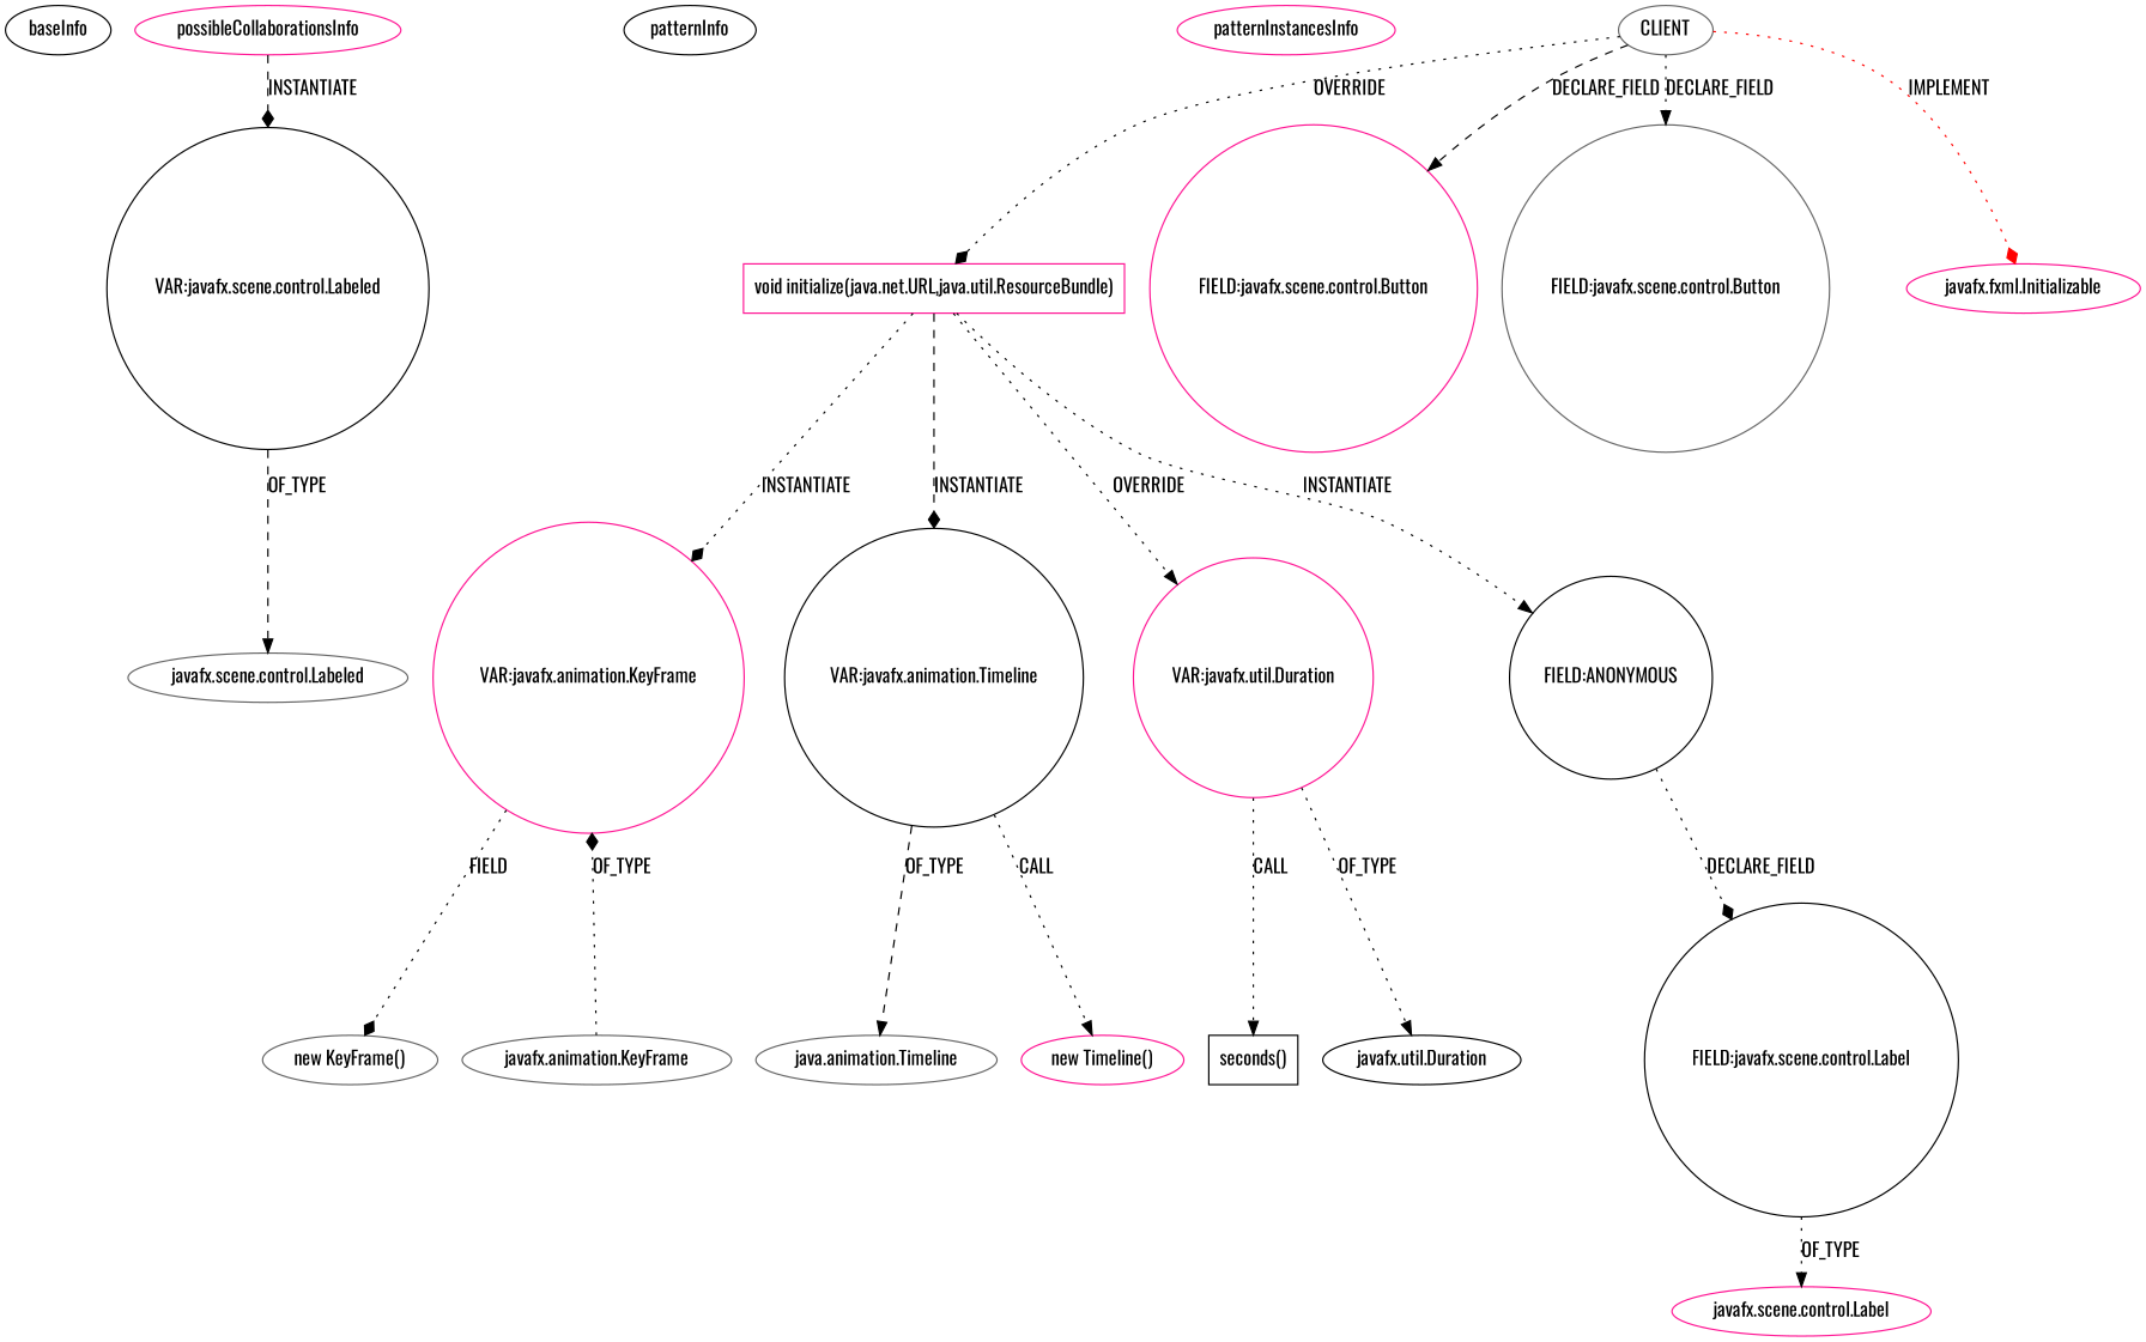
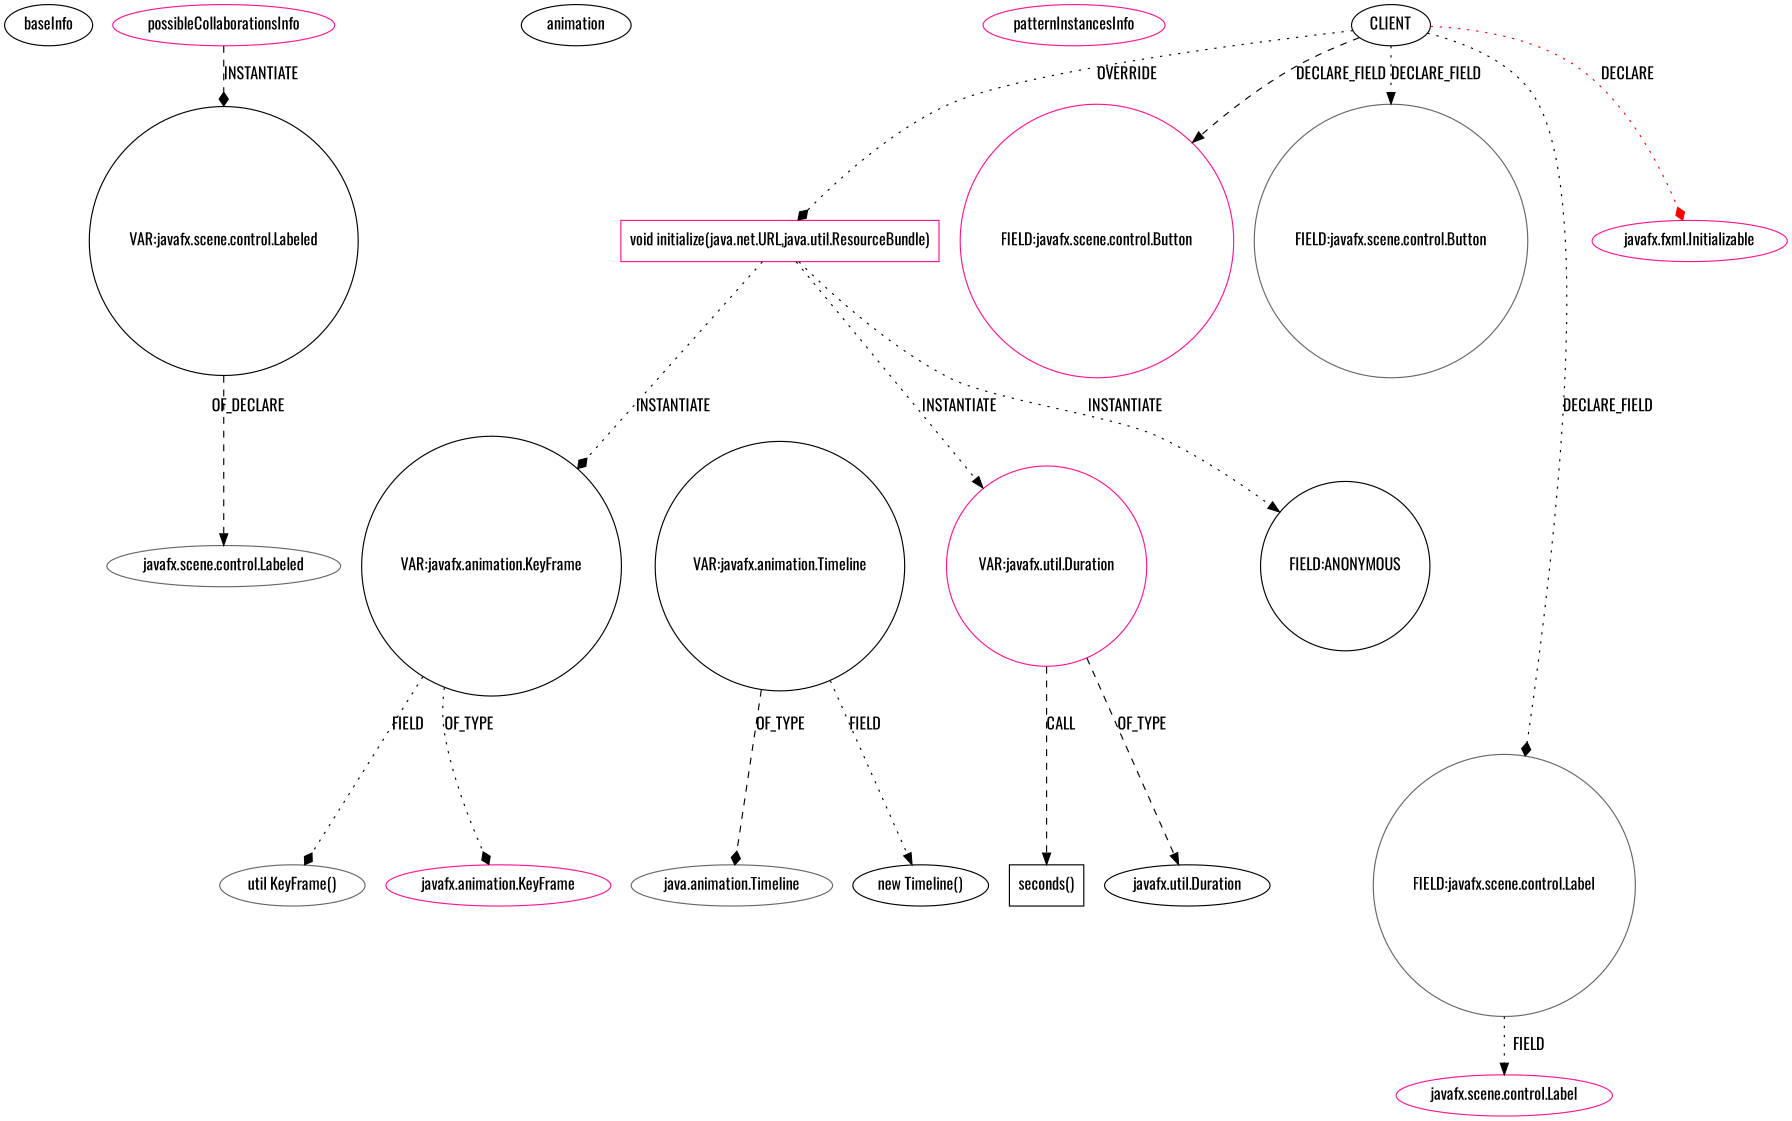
  digraph {
    fontname=Oswald
    node [color=black fontname=Oswald isFrameworkType=false vertexType=VARIABLE_EXPRESION]
    edge [arrowhead=diamond fontname=Oswald style=dotted]
    baseInfo [category=pattern graphId=626 isAnonymous=false possibleRelation=false isFrameworkType="" vertexType=""]
    possibleCollaborationsInfo [color=deeppink isFrameworkType="" vertexType=""]
    n3 [label="VAR:javafx.scene.control.Labeled" shape=circle]
-   patternInfo [frequency=2.0 patternRootClient=0 isFrameworkType="" vertexType=""]
+   patternInfo [frequency=2.0 patternRootClient=0 label=animation isFrameworkType="" vertexType=""]
    patternInstancesInfo [0="geyrix57-Proyecto_1_Bases~/geyrix57-Proyecto_1_Bases/Proyecto_1_Bases-master/src/Control/ControlLog.java~ControlLog~2710" 1="bjornbil-reservatie~/bjornbil-reservatie/reservatie-master/ReservatieKommaFinal/src/be/khleuven/bjornbillen/controller/MainController.java~MainController~2178" color=deeppink isFrameworkType="" vertexType=""]
-   n6 [color=gray40 label="new KeyFrame()" vertexType=CONSTRUCTOR_CALL]
-   n7 [color=deeppink label="VAR:javafx.animation.KeyFrame" shape=circle]
-   n8 [color=gray40 label="javafx.animation.KeyFrame" vertexType=FRAMEWORK_CLASS_TYPE]
+   n6 [color=gray40 label="util KeyFrame()" vertexType=CONSTRUCTOR_CALL]
+   n7 [label="VAR:javafx.animation.KeyFrame" shape=circle]
+   n8 [color=deeppink label="javafx.animation.KeyFrame" vertexType=FRAMEWORK_CLASS_TYPE]
    n9 [color=deeppink label="void initialize(java.net.URL,java.util.ResourceBundle)" shape=box vertexType=OVERRIDING_METHOD_DECLARATION]
    n10 [label="VAR:javafx.animation.Timeline" shape=circle]
    n11 [color=deeppink label="VAR:javafx.util.Duration" shape=circle]
    n12 [label="FIELD:ANONYMOUS" shape=circle]
    n13 [color=gray40 label="java.animation.Timeline" vertexType=FRAMEWORK_CLASS_TYPE]
-   n14 [color=deeppink label="new Timeline()" vertexType=CONSTRUCTOR_CALL]
+   n14 [label="new Timeline()" vertexType=CONSTRUCTOR_CALL]
    n15 [label="seconds()" shape=box vertexType=INSIDE_CALL]
    n16 [label="javafx.util.Duration" vertexType=FRAMEWORK_CLASS_TYPE]
    n17 [color=gray40 label="javafx.scene.control.Labeled" vertexType=FRAMEWORK_CLASS_TYPE]
-   n18 [color=gray40 label=CLIENT vertexType=ROOT_CLIENT_CLASS_DECLARATION]
+   n18 [label=CLIENT vertexType=ROOT_CLIENT_CLASS_DECLARATION]
    n19 [color=deeppink label="FIELD:javafx.scene.control.Button" shape=circle vertexType=FIELD_DECLARATION]
    n20 [color=gray40 label="FIELD:javafx.scene.control.Button" shape=circle vertexType=FIELD_DECLARATION]
-   n21 [label="FIELD:javafx.scene.control.Label" shape=circle vertexType=FIELD_DECLARATION]
+   n21 [color=gray40 label="FIELD:javafx.scene.control.Label" shape=circle vertexType=FIELD_DECLARATION]
    n22 [color=deeppink label="javafx.fxml.Initializable" vertexType=FRAMEWORK_INTERFACE_TYPE]
    n23 [color=deeppink label="javafx.scene.control.Label" vertexType=FRAMEWORK_CLASS_TYPE]
    possibleCollaborationsInfo -> n3 [label=INSTANTIATE style=dashed]
-   n3 -> n17 [arrowhead=normal label=OF_TYPE style=dashed]
+   n3 -> n17 [arrowhead=normal label=OF_DECLARE style=dashed]
    n7 -> n6 [label=FIELD]
-   n8 -> n7 [label=OF_TYPE]
+   n7 -> n8 [label=OF_TYPE]
    n9 -> n7 [label=INSTANTIATE]
-   n9 -> n10 [label=INSTANTIATE style=dashed]
-   n9 -> n11 [arrowhead=normal label=OVERRIDE]
+   n9 -> n11 [arrowhead=normal label=INSTANTIATE]
    n9 -> n12 [arrowhead=normal label=INSTANTIATE]
-   n10 -> n13 [arrowhead=normal label=OF_TYPE style=dashed]
-   n10 -> n14 [arrowhead=normal label=CALL]
-   n11 -> n15 [arrowhead=normal label=CALL]
-   n11 -> n16 [arrowhead=normal label=OF_TYPE]
+   n10 -> n13 [label=OF_TYPE style=dashed]
+   n10 -> n14 [arrowhead=normal label=FIELD]
+   n11 -> n15 [arrowhead=normal label=CALL style=dashed]
+   n11 -> n16 [arrowhead=normal label=OF_TYPE style=dashed]
    n18 -> n9 [label=OVERRIDE]
    n18 -> n19 [arrowhead=normal label=DECLARE_FIELD style=dashed]
    n18 -> n20 [arrowhead=normal label=DECLARE_FIELD]
-   n12 -> n21 [label=DECLARE_FIELD]
-   n18 -> n22 [color=red label=IMPLEMENT]
-   n21 -> n23 [arrowhead=normal label=OF_TYPE]
+   n18 -> n21 [label=DECLARE_FIELD]
+   n18 -> n22 [color=red label=DECLARE]
+   n21 -> n23 [arrowhead=normal label=FIELD]
  }
